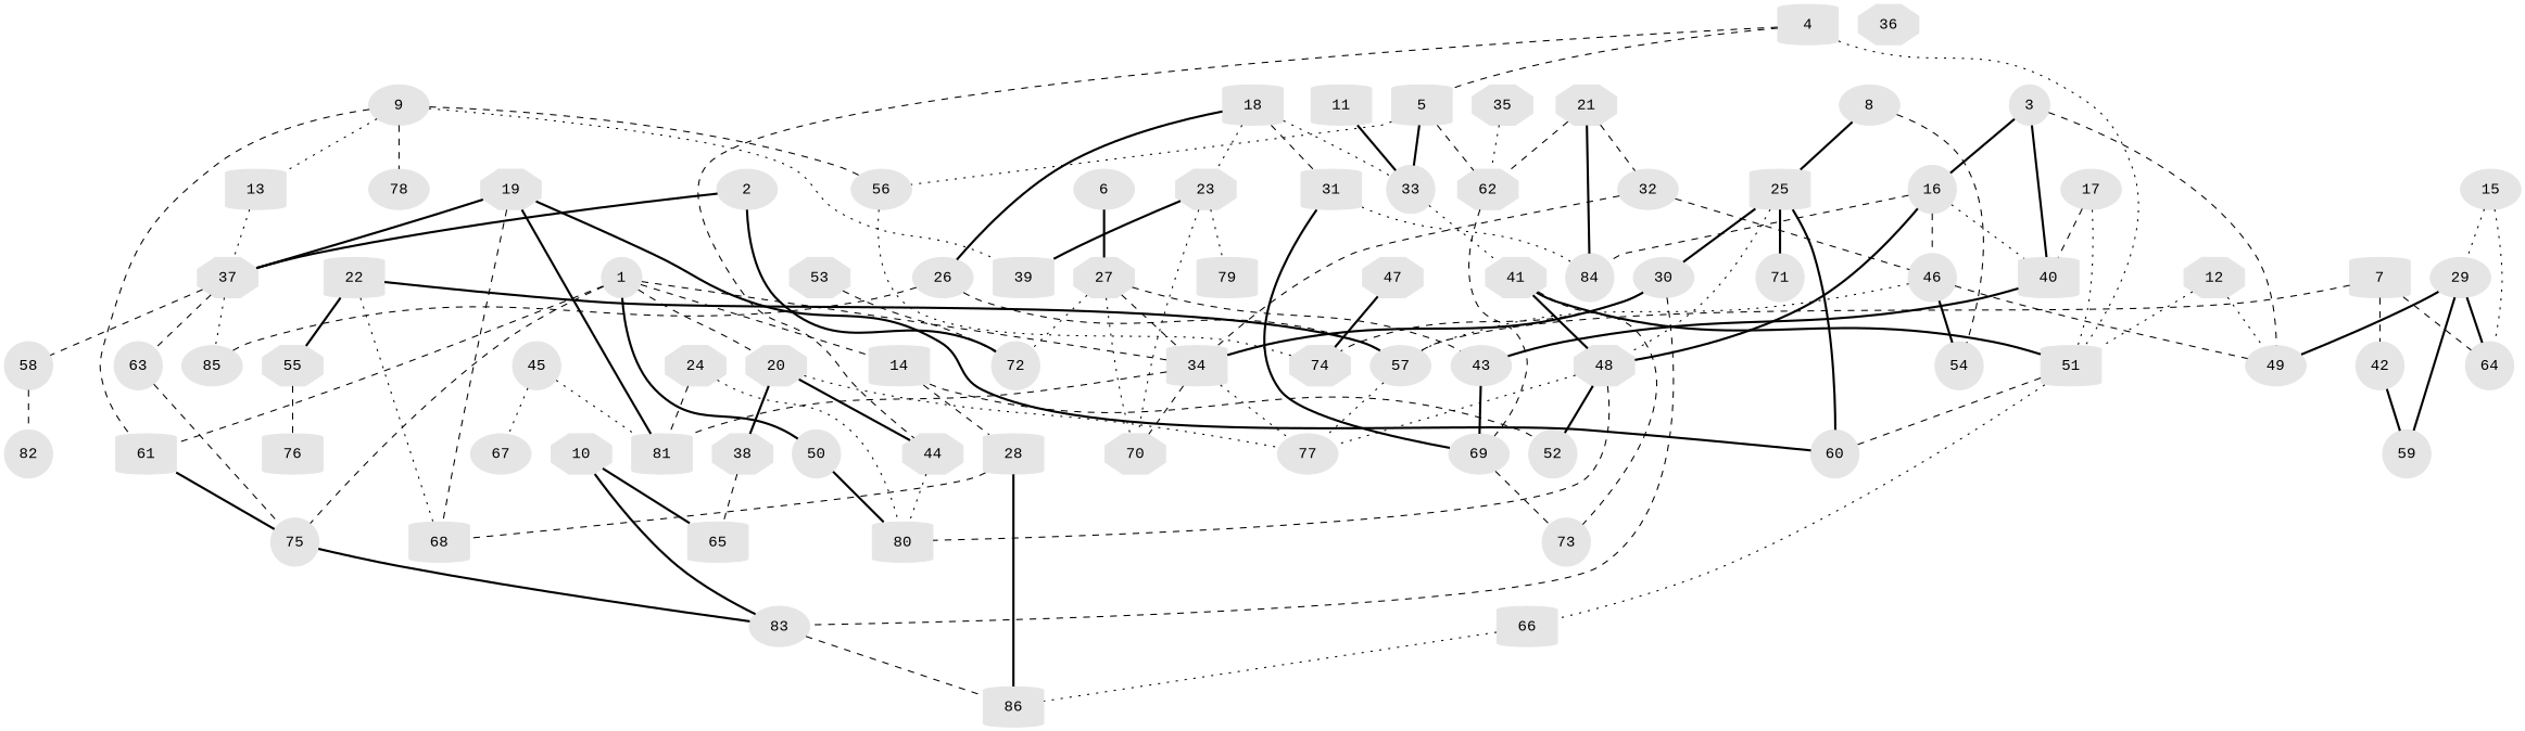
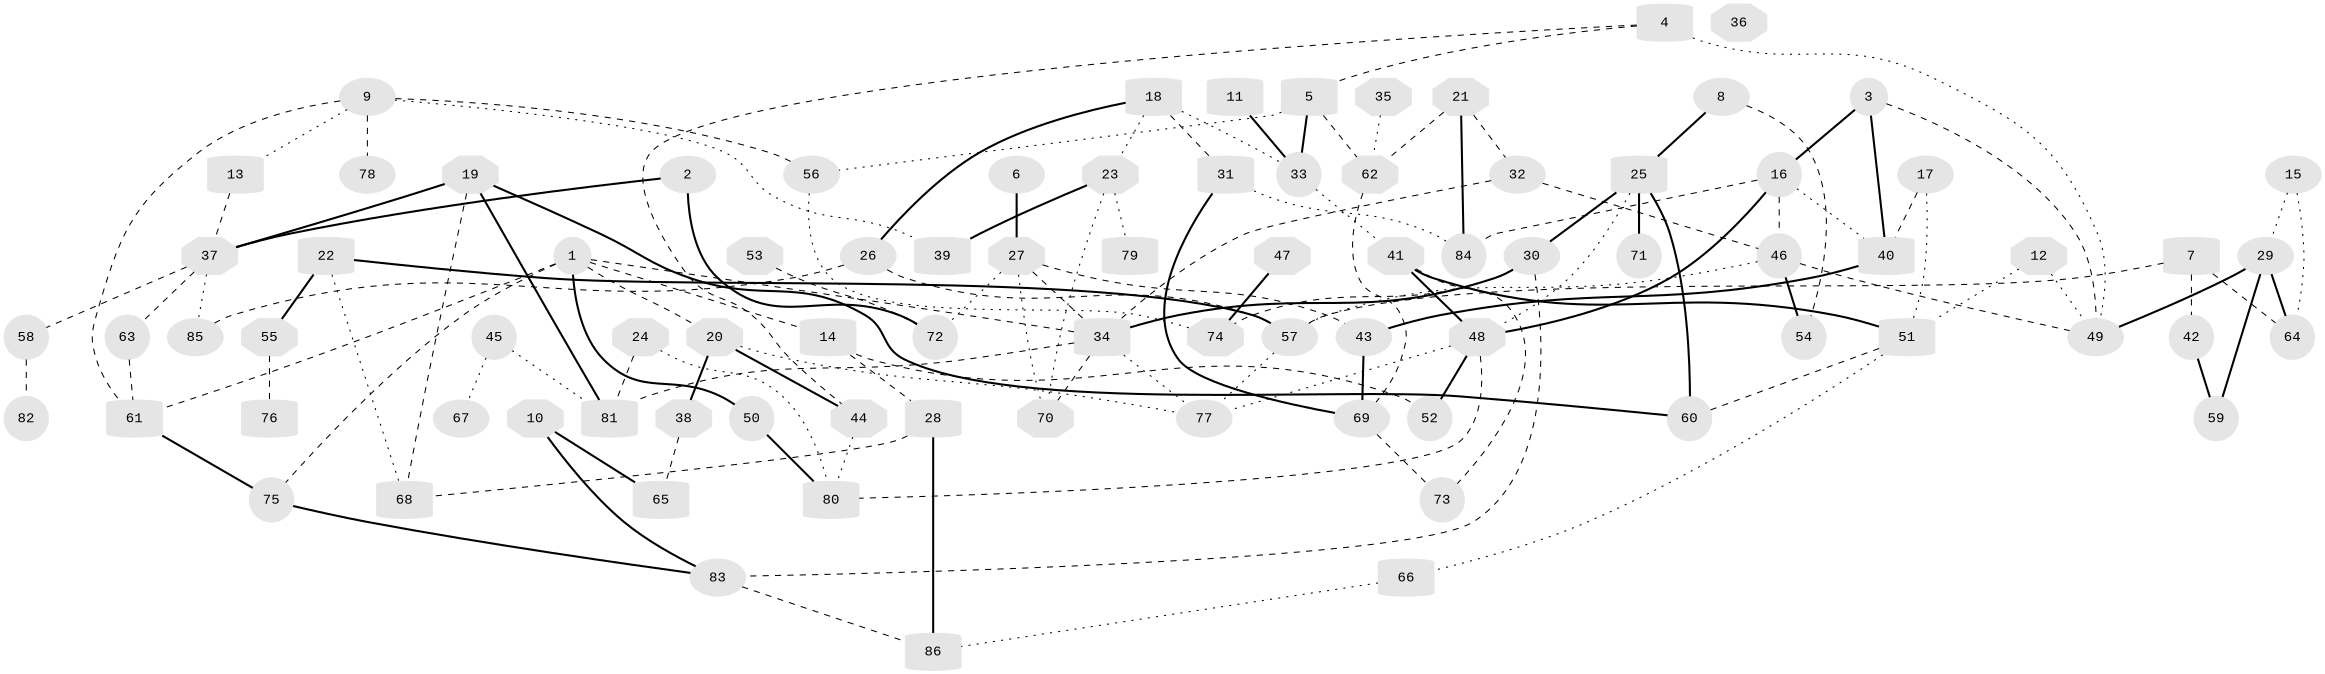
  graph {
    fontname="Liberation Mono"
    node [color=gray90 fontname="Liberation Mono" shape=cylinder style=filled]
    edge [fontname="Liberation Mono" style=dashed]
    1 [shape=circle]
    14
    20 [shape=octagon]
    34
    50 [shape=circle]
    61
    75 [shape=circle]
    28
    52 [shape=circle]
    44 [shape=octagon]
    38 [shape=octagon]
    77 [shape=ellipse]
    81
    70 [shape=octagon]
    80
    83 [shape=ellipse]
    2 [shape=ellipse]
    37 [shape=octagon]
    72 [shape=circle]
    85 [shape=ellipse]
    58 [shape=circle]
    63 [shape=circle]
    3 [shape=circle]
    16 [shape=circle]
    40
    49 [shape=ellipse]
    46 [shape=circle]
    48 [shape=octagon]
    84 [shape=circle]
    43 [shape=ellipse]
    4
    5
    33 [shape=circle]
    56 [shape=ellipse]
    62 [shape=octagon]
    41 [shape=octagon]
    74 [shape=octagon]
    69 [shape=ellipse]
    6 [shape=ellipse]
    27 [shape=octagon]
    42 [shape=circle]
    7
    57 [shape=ellipse]
    64 [shape=circle]
    59 [shape=circle]
    8 [shape=ellipse]
    25
    54 [shape=circle]
    60 [shape=circle]
    30 [shape=ellipse]
    71 [shape=circle]
    9 [shape=ellipse]
    13
    39
    78 [shape=ellipse]
    10 [shape=octagon]
    65
    86
    11
    31
    12 [shape=octagon]
    51
    66
    68
    15 [shape=ellipse]
    29 [shape=ellipse]
    24 [shape=octagon]
    17 [shape=ellipse]
    18
    23 [shape=octagon]
    26 [shape=ellipse]
    79
    19 [shape=octagon]
    53 [shape=octagon]
    21 [shape=octagon]
    32 [shape=ellipse]
    22
    55 [shape=octagon]
    76
    73 [shape=circle]
    35 [shape=octagon]
    36 [shape=octagon]
    82 [shape=circle]
    45 [shape=circle]
    67 [shape=ellipse]
    47 [shape=octagon]
    1 -- 14
    1 -- 20
    1 -- 34
    1 -- 50 [style=bold]
    1 -- 61
    1 -- 75
    14 -- 28
    14 -- 52
    20 -- 44 [style=bold]
    20 -- 38 [style=bold]
    20 -- 77 [style=dotted]
    34 -- 77 [style=dotted]
    34 -- 81
    34 -- 70
    50 -- 80 [style=bold]
    61 -- 75 [style=bold]
    75 -- 83 [style=bold]
    28 -- 86 [style=bold]
    28 -- 68
    44 -- 80 [style=dotted]
    38 -- 65
    83 -- 86
    2 -- 37 [style=bold]
    2 -- 72 [style=bold]
    37 -- 85 [style=dotted]
    37 -- 58
    37 -- 63
    58 -- 82
-   63 -- 75
+   63 -- 61
    3 -- 16 [style=bold]
    3 -- 40 [style=bold]
    3 -- 49
    16 -- 40 [style=dotted]
    16 -- 46
    16 -- 48 [style=bold]
    16 -- 84
    40 -- 43 [style=bold]
    46 -- 49
    46 -- 57 [style=dotted]
    46 -- 54 [style=bold]
    48 -- 52 [style=bold]
    48 -- 77 [style=dotted]
    48 -- 80
    43 -- 69 [style=bold]
    4 -- 44
-   4 -- 51 [style=dotted]
+   4 -- 49 [style=dotted]
    4 -- 5
    5 -- 33 [style=bold]
    5 -- 56 [style=dotted]
    5 -- 62
    33 -- 41 [style=dotted]
    56 -- 74 [style=dotted]
    62 -- 69
    41 -- 48 [style=bold]
    41 -- 51 [style=bold]
    41 -- 73
    69 -- 73
    6 -- 27 [style=bold]
    27 -- 34
    27 -- 70 [style=dotted]
    27 -- 72 [style=dotted]
    27 -- 43
    42 -- 59 [style=bold]
    7 -- 42
    7 -- 57
    7 -- 64
    57 -- 77 [style=dotted]
    8 -- 25 [style=bold]
    8 -- 54
    25 -- 48 [style=dotted]
    25 -- 60 [style=bold]
    25 -- 30 [style=bold]
    25 -- 71 [style=bold]
    30 -- 34 [style=bold]
    30 -- 83
    30 -- 74
    9 -- 61
    9 -- 56
    9 -- 13 [style=dotted]
    9 -- 39 [style=dotted]
    9 -- 78
-   13 -- 37 [style=dotted]
+   13 -- 37
    10 -- 83 [style=bold]
    10 -- 65 [style=bold]
    11 -- 33 [style=bold]
    31 -- 84 [style=dotted]
    31 -- 69 [style=bold]
    12 -- 49 [style=dotted]
    12 -- 51 [style=dotted]
    51 -- 60
    51 -- 66 [style=dotted]
    66 -- 86 [style=dotted]
    15 -- 64 [style=dotted]
    15 -- 29 [style=dotted]
    29 -- 49 [style=bold]
    29 -- 64 [style=bold]
    29 -- 59 [style=bold]
    24 -- 81
    24 -- 80 [style=dotted]
    17 -- 40
    17 -- 51 [style=dotted]
    18 -- 33 [style=dotted]
    18 -- 31
    18 -- 23 [style=dotted]
    18 -- 26 [style=bold]
    23 -- 70 [style=dotted]
    23 -- 39 [style=bold]
    23 -- 79 [style=dotted]
    26 -- 85
    26 -- 57
    19 -- 81 [style=bold]
    19 -- 37 [style=bold]
    19 -- 60 [style=bold]
    19 -- 68
    53 -- 72
    21 -- 84 [style=bold]
    21 -- 62
    21 -- 32
    32 -- 34
    32 -- 46
    22 -- 57 [style=bold]
    22 -- 68 [style=dotted]
    22 -- 55 [style=bold]
    55 -- 76
    35 -- 62 [style=dotted]
    45 -- 81 [style=dotted]
    45 -- 67 [style=dotted]
    47 -- 74 [style=bold]
  }
